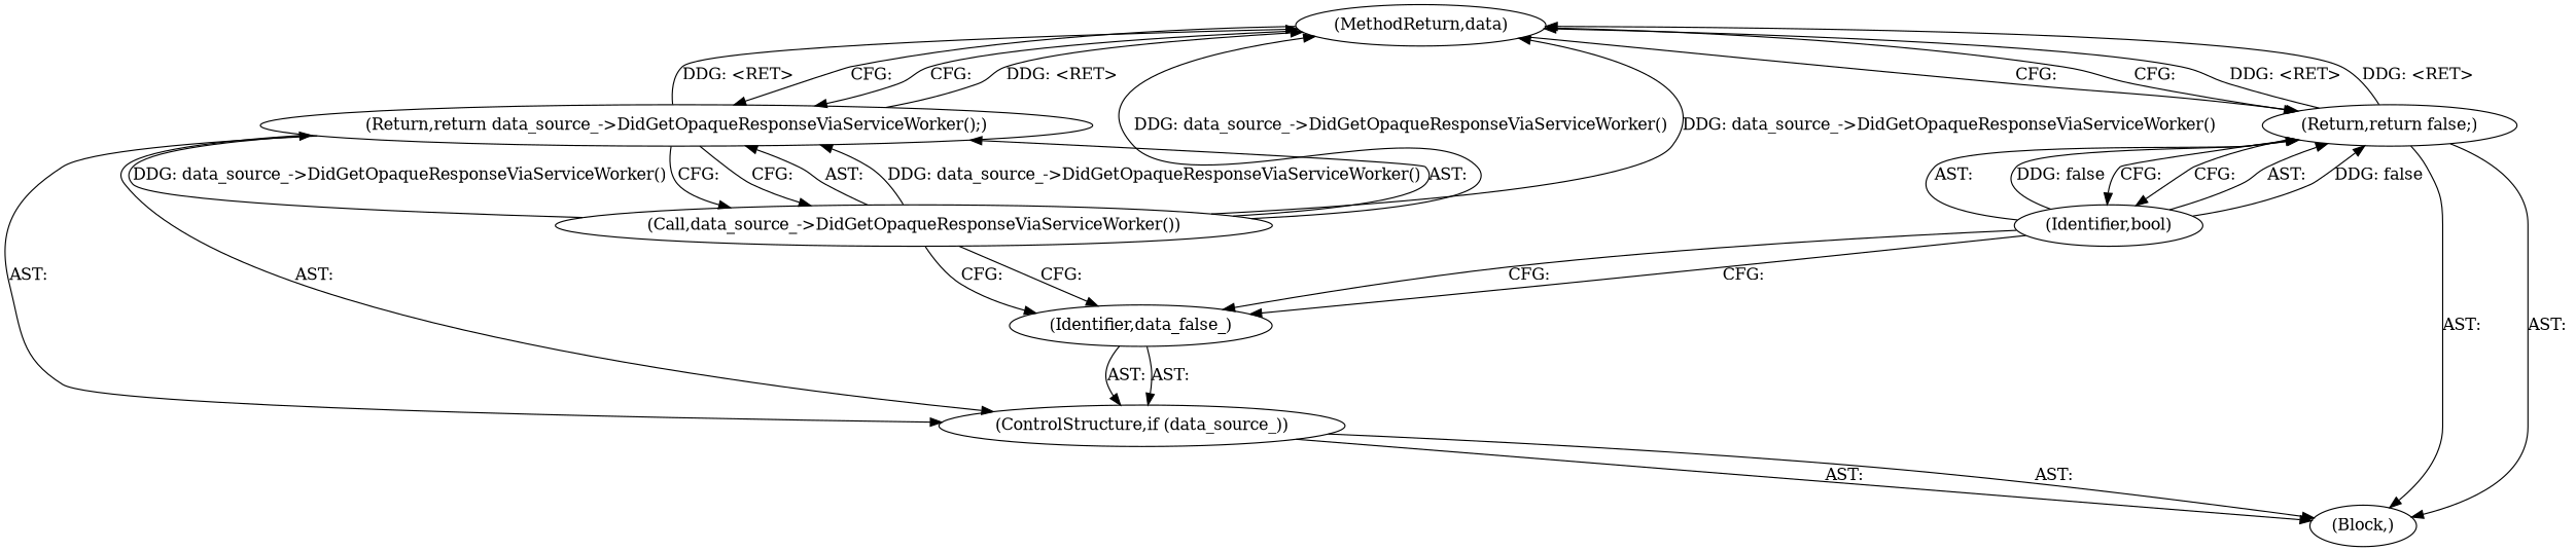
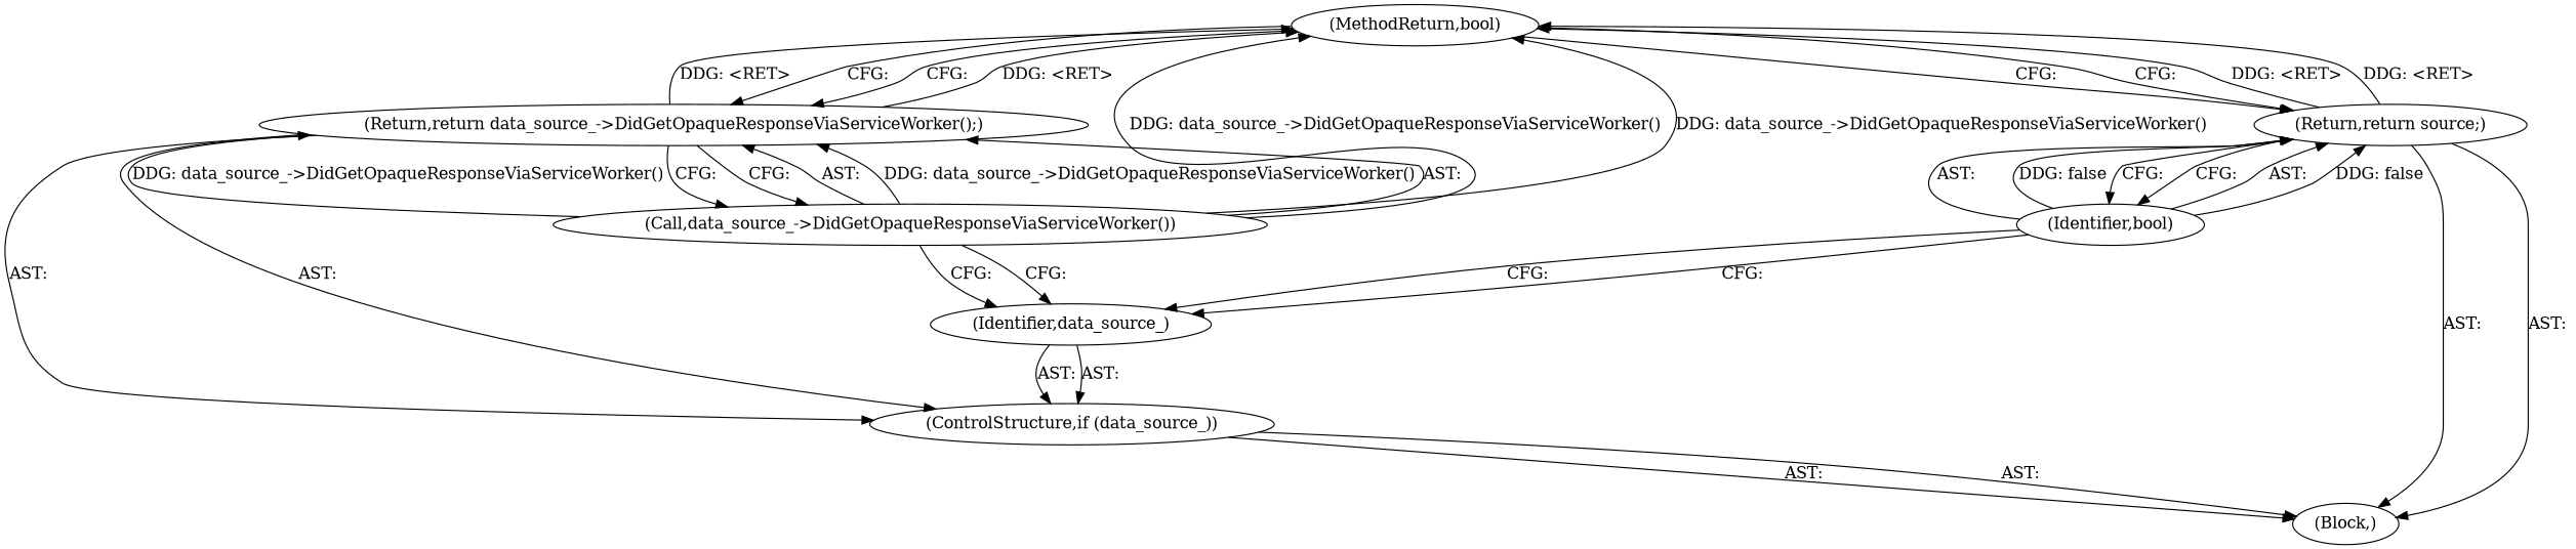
  digraph {
-   n1 [label="(MethodReturn,data)"]
+   n1 [label="(MethodReturn,bool)"]
    n2 [label="(Return,return data_source_->DidGetOpaqueResponseViaServiceWorker();)"]
-   n3 [label="(Return,return false;)"]
+   n3 [label="(Return,return source;)"]
    n4 [label="(ControlStructure,if (data_source_))"]
    n5 [label="(Call,data_source_->DidGetOpaqueResponseViaServiceWorker())"]
    n6 [label="(Block,)"]
    n7 [label="(Identifier,bool)"]
-   n8 [label="(Identifier,data_false_)"]
+   n8 [label="(Identifier,data_source_)"]
    n1 -> n2 [label="CFG: "]
    n1 -> n2 [label="CFG: "]
    n1 -> n3 [label="CFG: "]
    n1 -> n3 [label="CFG: "]
    n2 -> n1 [label="DDG: <RET>"]
    n2 -> n1 [label="DDG: <RET>"]
    n2 -> n4 [label="AST: "]
    n2 -> n4 [label="AST: "]
    n2 -> n5 [label="CFG: "]
    n2 -> n5 [label="CFG: "]
    n3 -> n1 [label="DDG: <RET>"]
    n3 -> n1 [label="DDG: <RET>"]
    n3 -> n6 [label="AST: "]
    n3 -> n6 [label="AST: "]
    n3 -> n7 [label="CFG: "]
    n3 -> n7 [label="CFG: "]
    n4 -> n6 [label="AST: "]
    n4 -> n6 [label="AST: "]
    n5 -> n1 [label="DDG: data_source_->DidGetOpaqueResponseViaServiceWorker()"]
    n5 -> n1 [label="DDG: data_source_->DidGetOpaqueResponseViaServiceWorker()"]
    n5 -> n2 [label="AST: "]
    n5 -> n2 [label="DDG: data_source_->DidGetOpaqueResponseViaServiceWorker()"]
    n5 -> n2 [label="AST: "]
    n5 -> n2 [label="DDG: data_source_->DidGetOpaqueResponseViaServiceWorker()"]
    n5 -> n8 [label="CFG: "]
    n5 -> n8 [label="CFG: "]
    n7 -> n3 [label="AST: "]
    n7 -> n3 [label="DDG: false"]
    n7 -> n3 [label="AST: "]
    n7 -> n3 [label="DDG: false"]
    n7 -> n8 [label="CFG: "]
    n7 -> n8 [label="CFG: "]
    n8 -> n4 [label="AST: "]
    n8 -> n4 [label="AST: "]
  }
